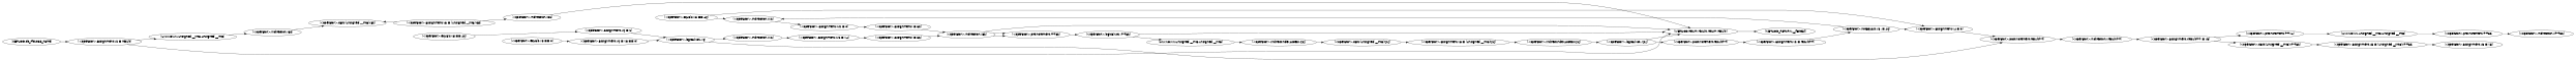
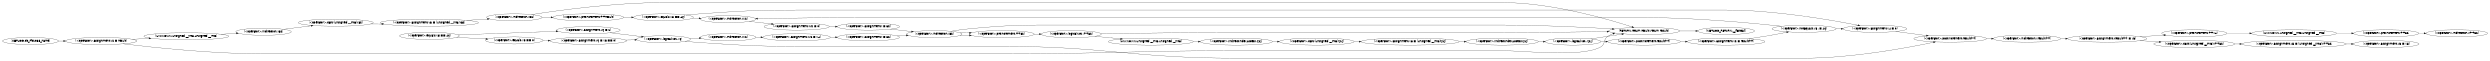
  digraph {
    fontname="DejaVu Sans"
    rankdir=LR
    node [fontname="DejaVu Sans"]
    edge [fontname="DejaVu Sans"]
    n1 [label="(<operator>.assignment,v2 = result)"]
    n2 [label="(UNKNOWN,unsigned __int8,unsigned __int8)"]
-   n3 [label="(METHOD,return result;,return result;)"]
+   n3 [label="(RETURN,return result;,return result;)"]
    n4 [label="(<operator>.indirection,*a2)"]
    n5 [label="(METHOD_RETURN,__fastcall)"]
    n6 [label="(<operator>.assignment,v3 = (unsigned __int8)*a2)"]
    n7 [label="(<operator>.indirection,*a2)"]
+   n8 [label="(<operator>.preIncrement,++result)"]
    n9 [label="(<operator>.cast,(unsigned __int8)*a2)"]
    n10 [label="(<operator>.equals,v3 == 46)"]
    n11 [label="(<operator>.assignment,v4 = 0)"]
    n12 [label="(<operator>.indirection,*v2)"]
    n13 [label="(<operator>.postIncrement,result++)"]
    n14 [label="(<operator>.assignment,*v2 = 0)"]
    n15 [label="(<operator>.indirection,*result++)"]
    n16 [label="(<operator>.assignment,*result++ = v3)"]
    n17 [label="(<operator>.preIncrement,++v4)"]
    n18 [label="(<operator>.cast,(unsigned __int8)*++a2)"]
    n19 [label="(UNKNOWN,unsigned __int8,unsigned __int8)"]
    n20 [label="(<operator>.preIncrement,++a2)"]
    n21 [label="(<operator>.assignment,v5 = (unsigned __int8)*++a2)"]
    n22 [label="(<operator>.assignment,v3 = v5)"]
    n23 [label="(<operator>.indirection,*++a2)"]
    n24 [label="(<operator>.equals,v5 == 46)"]
    n25 [label="(<operator>.assignment,v6 = 1)"]
    n26 [label="(<operator>.equals,v3 == 0)"]
    n27 [label="(<operator>.logicalNot,!v6)"]
    n28 [label="(<operator>.assignment,v6 = v3 == 0)"]
    n29 [label="(<operator>.indirection,*v2)"]
    n30 [label="(<operator>.assignment,*v2 = v4)"]
    n31 [label="(<operator>.assignment,i = a2)"]
    n32 [label="(<operator>.indirection,*a2)"]
    n33 [label="(<operator>.preIncrement,++a2)"]
    n34 [label="(<operator>.logicalNot,!++a2)"]
    n35 [label="(<operator>.assignment,i = a2)"]
    n36 [label="(UNKNOWN,unsigned __int8,unsigned __int8)"]
    n37 [label="(<operator>.indirectIndexAccess,i[1])"]
    n38 [label="(<operator>.assignment,v3 = (unsigned __int8)i[1])"]
    n39 [label="(<operator>.indirectIndexAccess,i[1])"]
    n40 [label="(<operator>.logicalNot,!i[1])"]
    n41 [label="(<operator>.cast,(unsigned __int8)i[1])"]
    n42 [label="(<operator>.postIncrement,result++)"]
    n43 [label="(<operator>.assignment,v2 = result++)"]
    n44 [label="(<operator>.notEquals,v3 != 46)"]
    n45 [label="(METHOD,do_rfc1035_name)"]
    n1 -> n2
    n1 -> n3
    n2 -> n4
    n3 -> n5
    n4 -> n9
    n6 -> n7
    n7 -> n3
-   n6 -> n9
+   n7 -> n8
+   n8 -> n10
+   n9 -> n6
    n10 -> n11
    n10 -> n12
    n11 -> n13
    n12 -> n14
    n13 -> n15
    n14 -> n35
    n15 -> n16
    n16 -> n17
    n16 -> n18
    n17 -> n19
    n18 -> n21
    n19 -> n20
    n20 -> n23
    n21 -> n22
    n24 -> n25
+   n24 -> n26
    n25 -> n27
    n26 -> n28
    n27 -> n13
    n27 -> n29
    n28 -> n27
    n29 -> n30
    n30 -> n31
    n31 -> n32
    n32 -> n3
    n32 -> n33
    n32 -> n33
    n33 -> n34
    n34 -> n3
    n34 -> n36
    n35 -> n32
    n36 -> n37
    n37 -> n41
    n38 -> n39
    n39 -> n40
    n40 -> n3
    n40 -> n42
    n41 -> n38
    n42 -> n43
    n43 -> n44
    n44 -> n11
    n44 -> n12
    n45 -> n1
  }
